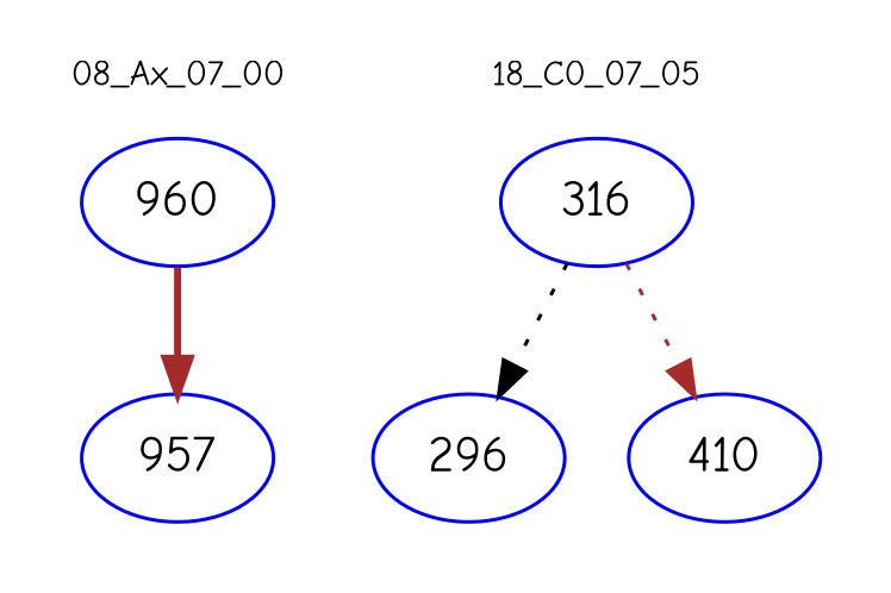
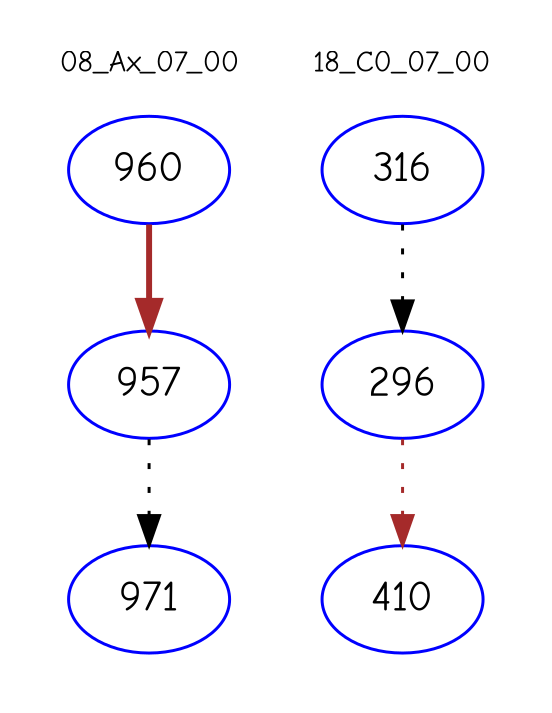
  digraph {
    fontname="Comic Neue"
    node [color=blue fontname="Comic Neue"]
    edge [color=brown fontname="Comic Neue" style=dotted]
    n1 [label=960]
    n2 [label=957]
+   n3 [label=971]
    n4 [label=316]
    n5 [label=296]
    n6 [label=410]
    subgraph cluster_1 {
      color=white
      fontsize=10
      label="08_Ax_07_00"
      n1
      n2
+     n3
    }
    subgraph cluster_2 {
      color=white
      fontsize=10
-     label="18_C0_07_05"
+     label="18_C0_07_00"
      n4
      n5
      n6
    }
    n1 -> n2 [style=bold]
+   n2 -> n3 [color=black]
    n4 -> n5 [color=black]
-   n4 -> n6
+   n5 -> n6
  }
